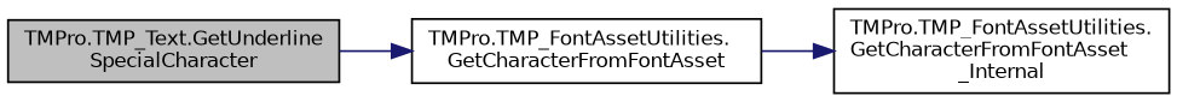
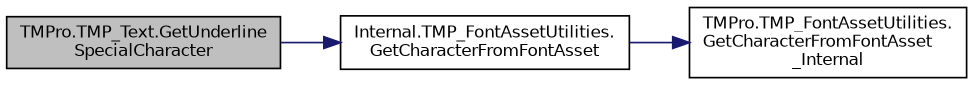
  digraph {
    rankdir=LR
    node [color=black fillcolor=white fontname=Helvetica fontsize=10 shape=record style=filled]
    edge [color=midnightblue fontname=Helvetica fontsize=10 labelfontname=Helvetica labelfontsize=10 style=solid]
    n1 [fillcolor=grey75 fontcolor=black height=0.2 label="TMPro.TMP_Text.GetUnderline\lSpecialCharacter" width=0.4]
-   n2 [height=0.2 label="TMPro.TMP_FontAssetUtilities.\lGetCharacterFromFontAsset" width=0.4]
+   n2 [height=0.2 label="Internal.TMP_FontAssetUtilities.\lGetCharacterFromFontAsset" width=0.4]
    n3 [height=0.2 label="TMPro.TMP_FontAssetUtilities.\lGetCharacterFromFontAsset\l_Internal" width=0.4]
    n1 -> n2
    n2 -> n3
  }
